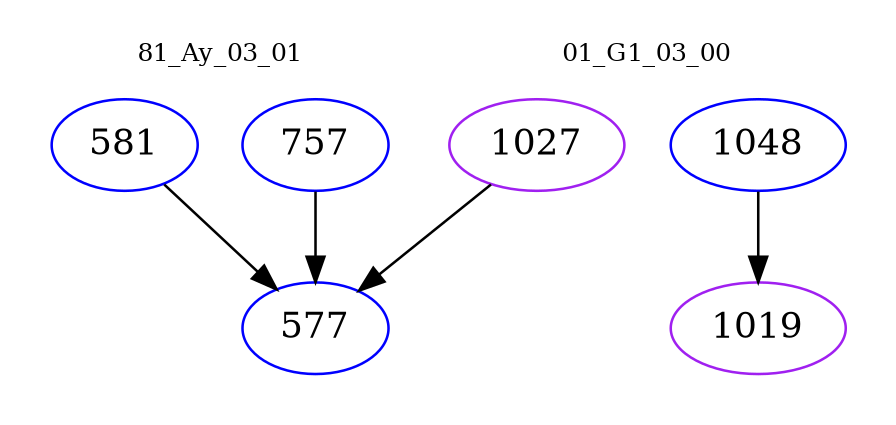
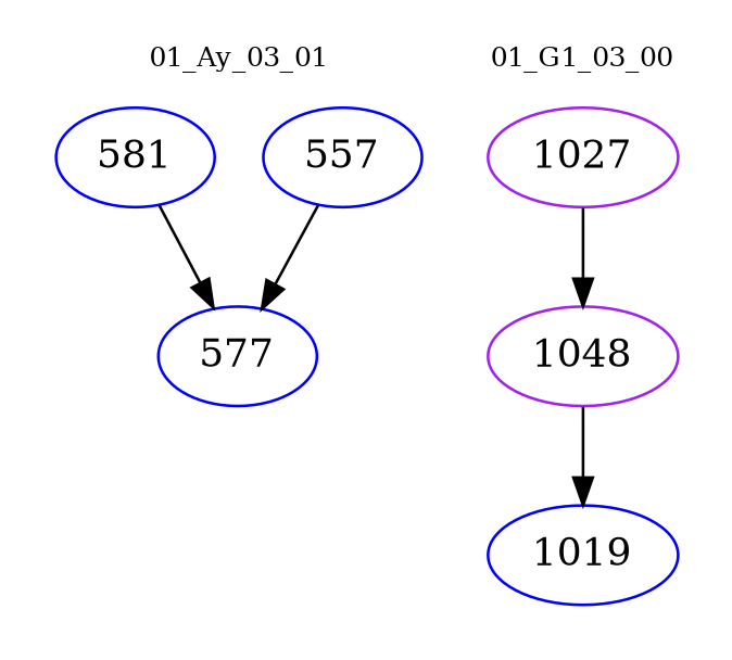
  digraph {
    node [color=blue]
    edge [color=black]
-   n1 [label=757]
+   n1 [label=557]
    n2 [label=577]
    n3 [label=581]
    n4 [color=purple label=1027]
-   n5 [label=1048]
-   n6 [color=purple label=1019]
+   n5 [color=purple label=1048]
+   n6 [label=1019]
    subgraph cluster_1 {
      color=white
      fontsize=10
-     label="81_Ay_03_01"
+     label="01_Ay_03_01"
      n1
      n2
      n3
    }
    subgraph cluster_2 {
      color=white
      fontsize=10
      label="01_G1_03_00"
      n4
      n5
      n6
    }
    n1 -> n2
    n3 -> n2
-   n4 -> n2
+   n4 -> n5
    n5 -> n6
  }
